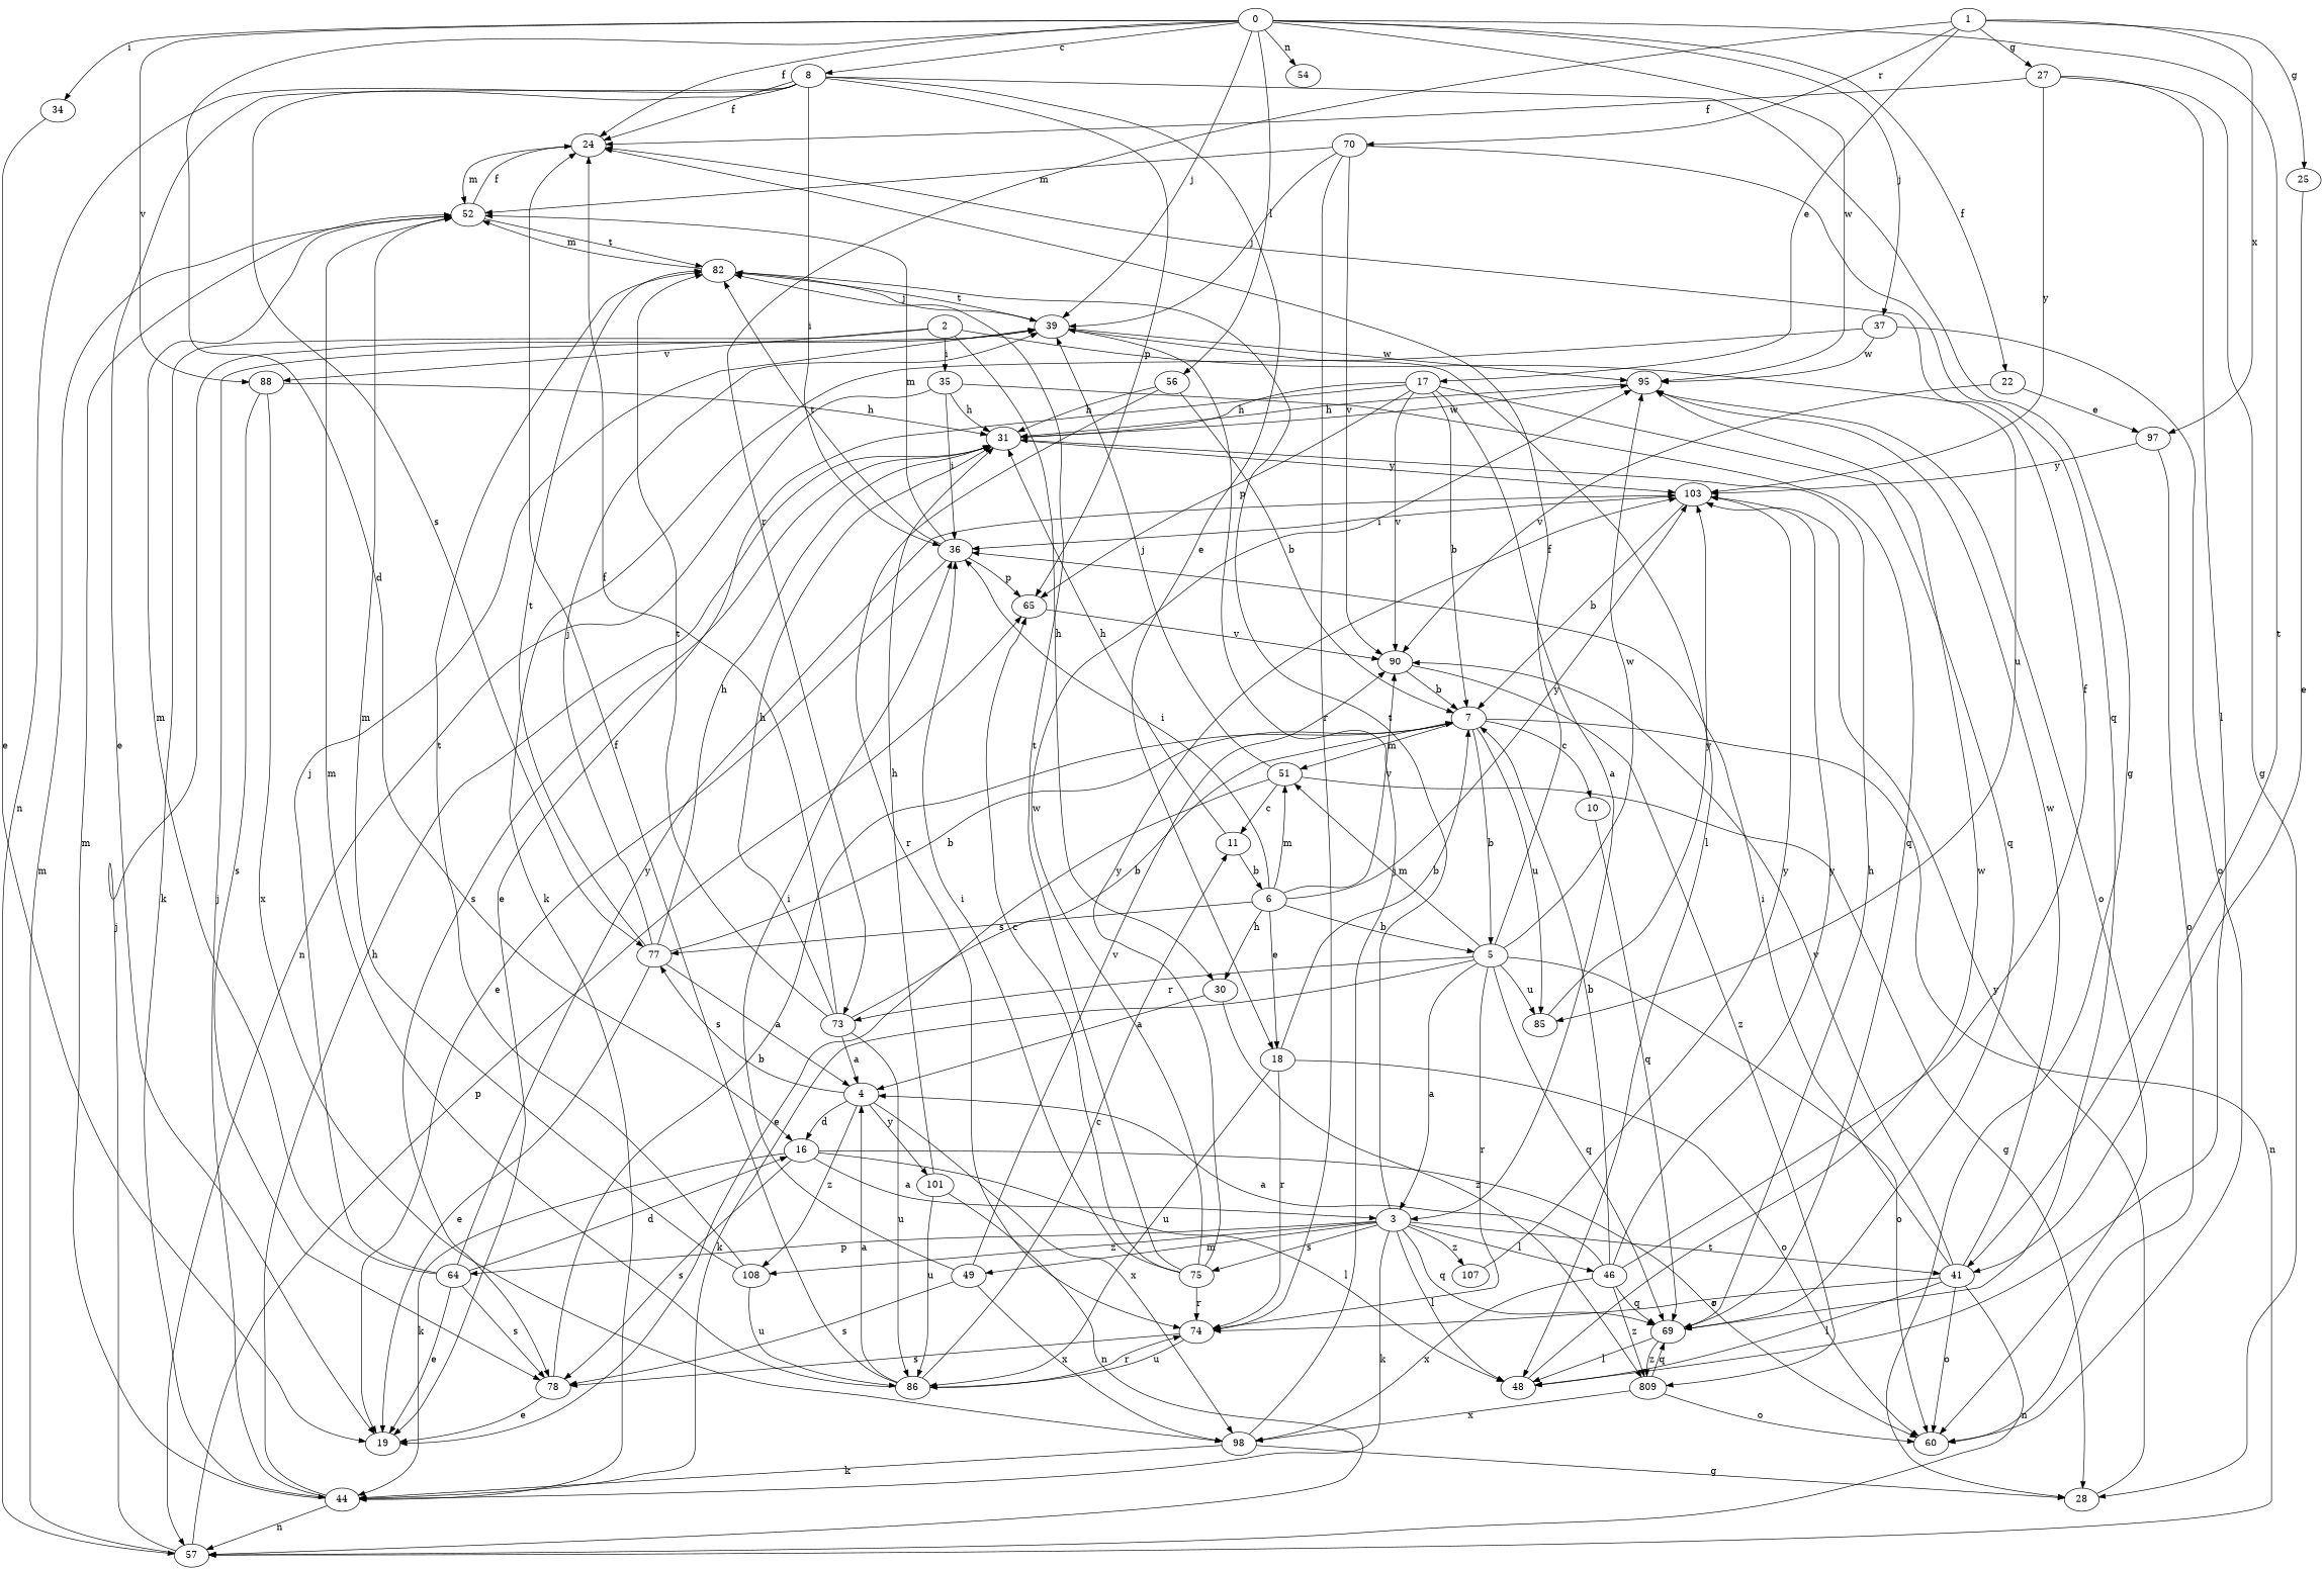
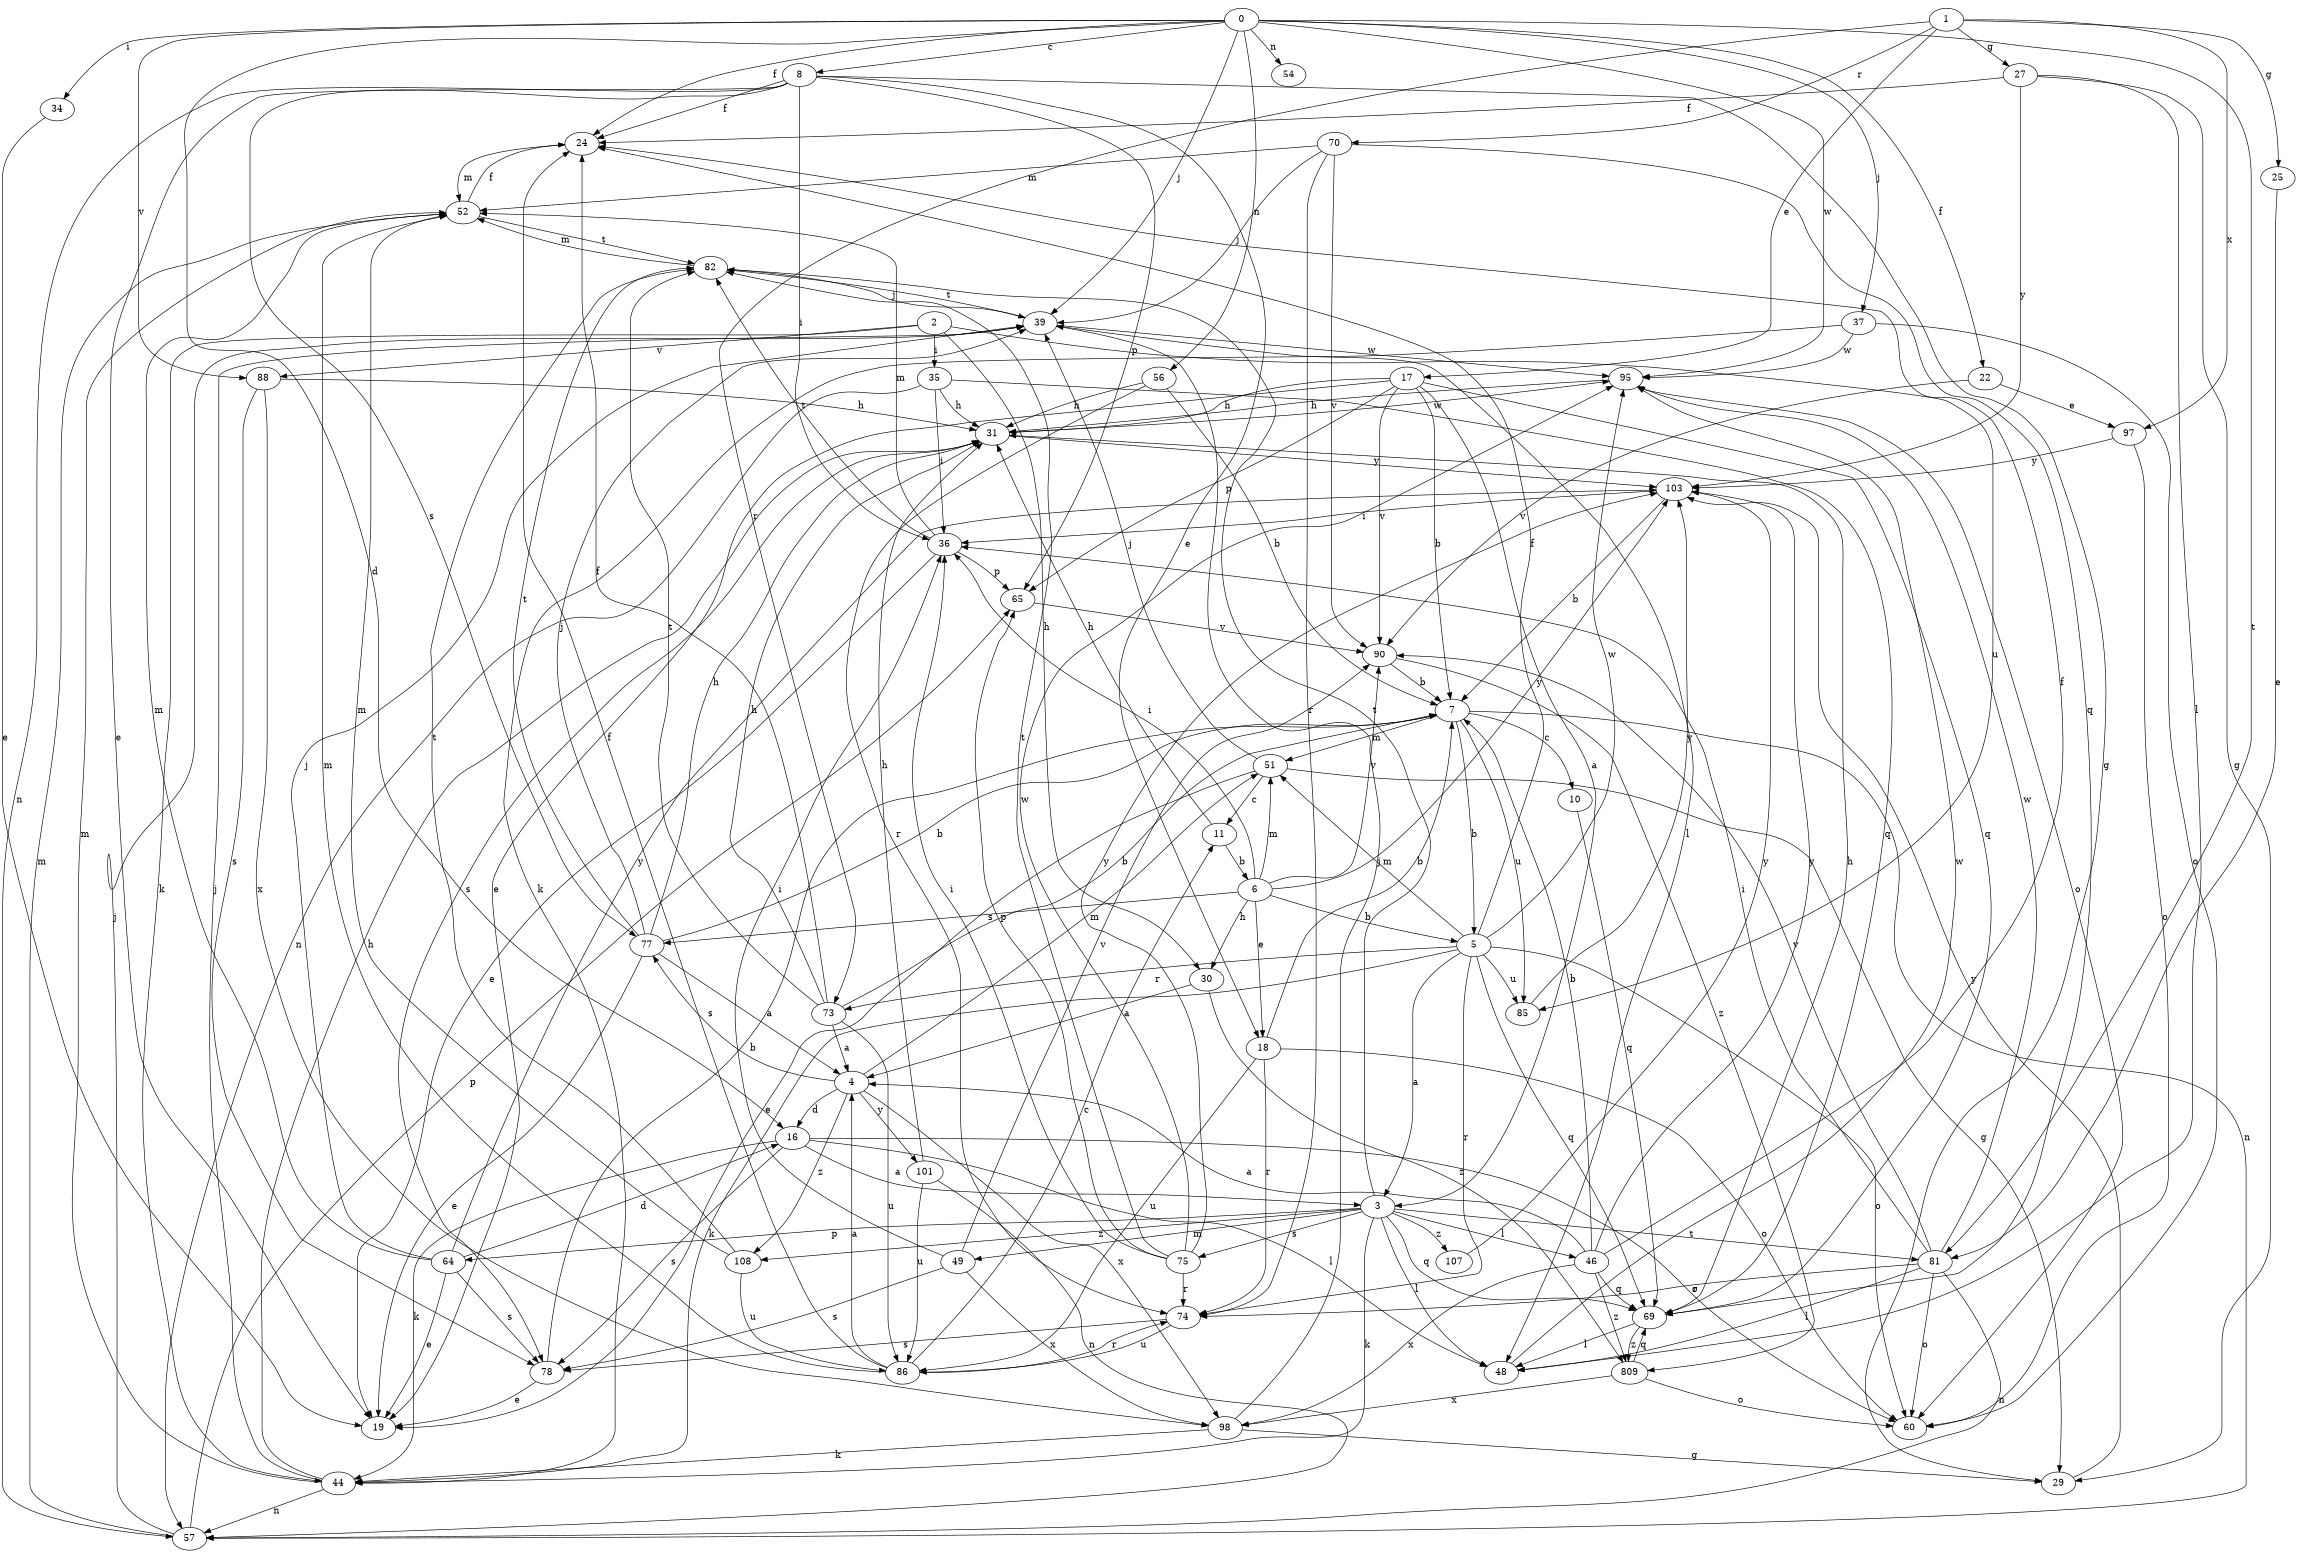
  strict digraph {
    0
    8
    16
    22
    24
    34
    37
    39
    54
    56
-   81 [label=41]
+   81
    88
    95
    77
    18
    36
    57
    19
-   28
+   28 [label=29]
    65
    44
    3
    48
    60
    78
    97
    90
    52
    82
    74
    7
    31
    98
    1
    17
    25
    27
    70
    73
    69
    103
    4
    86
    2
    30
    35
    85
    n48 [label=809]
    46
    49
    64
    75
    107
    108
    51
    101
    11
    5
    6
    10
    0 -> 8 [label=c]
    0 -> 16 [label=d]
    0 -> 22 [label=f]
    0 -> 24 [label=f]
    0 -> 34 [label=i]
    0 -> 37 [label=j]
    0 -> 39 [label=j]
    0 -> 54 [label=n]
-   0 -> 56 [label=l]
+   0 -> 56 [label=n]
    0 -> 81 [label=t]
    0 -> 88 [label=v]
    0 -> 95 [label=w]
    8 -> 24 [label=f]
    8 -> 77 [label=s]
    8 -> 18 [label=e]
    8 -> 36 [label=i]
    8 -> 57 [label=n]
    8 -> 19 [label=e]
    8 -> 28 [label=g]
    8 -> 65 [label=p]
    16 -> 44 [label=k]
    16 -> 3 [label=a]
    16 -> 48 [label=l]
    16 -> 60 [label=o]
    16 -> 78 [label=s]
    22 -> 97 [label=e]
    22 -> 90 [label=v]
    24 -> 52 [label=m]
    34 -> 19 [label=e]
    37 -> 95 [label=w]
    37 -> 44 [label=k]
    37 -> 60 [label=o]
    39 -> 95 [label=w]
    39 -> 48 [label=l]
    39 -> 82 [label=t]
    56 -> 74 [label=r]
    56 -> 7 [label=b]
    56 -> 31 [label=h]
    81 -> 95 [label=w]
    81 -> 36 [label=i]
    81 -> 57 [label=n]
    81 -> 48 [label=l]
    81 -> 60 [label=o]
    81 -> 90 [label=v]
    81 -> 74 [label=r]
    88 -> 78 [label=s]
    88 -> 31 [label=h]
    88 -> 98 [label=x]
    95 -> 60 [label=o]
    95 -> 31 [label=h]
    77 -> 39 [label=j]
    77 -> 19 [label=e]
    77 -> 82 [label=t]
    77 -> 7 [label=b]
    77 -> 31 [label=h]
    77 -> 4 [label=a]
    18 -> 60 [label=o]
    18 -> 74 [label=r]
    18 -> 7 [label=b]
    18 -> 86 [label=u]
    36 -> 19 [label=e]
    36 -> 65 [label=p]
    36 -> 52 [label=m]
    36 -> 82 [label=t]
    57 -> 39 [label=j]
    57 -> 65 [label=p]
    57 -> 52 [label=m]
    28 -> 103 [label=y]
    65 -> 90 [label=v]
    44 -> 39 [label=j]
    44 -> 57 [label=n]
    44 -> 52 [label=m]
    44 -> 31 [label=h]
    3 -> 81 [label=t]
    3 -> 44 [label=k]
    3 -> 48 [label=l]
    3 -> 82 [label=t]
    3 -> 69 [label=q]
    3 -> 46 [label=l]
    3 -> 49 [label=m]
    3 -> 64 [label=p]
    3 -> 75 [label=s]
    3 -> 107 [label=z]
    3 -> 108 [label=z]
    48 -> 95 [label=w]
    78 -> 19 [label=e]
    78 -> 7 [label=b]
    97 -> 60 [label=o]
    97 -> 103 [label=y]
    90 -> 7 [label=b]
    90 -> n48 [label=z]
    52 -> 24 [label=f]
    52 -> 82 [label=t]
    82 -> 39 [label=j]
    82 -> 52 [label=m]
    74 -> 78 [label=s]
    74 -> 86 [label=u]
    7 -> 57 [label=n]
    7 -> 85 [label=u]
    7 -> 51 [label=m]
    7 -> 5 [label=b]
    7 -> 10 [label=c]
    31 -> 95 [label=w]
    31 -> 78 [label=s]
    31 -> 103 [label=y]
    98 -> 39 [label=j]
    98 -> 28 [label=g]
    98 -> 44 [label=k]
    1 -> 97 [label=x]
    1 -> 17 [label=e]
    1 -> 25 [label=g]
    1 -> 27 [label=g]
    1 -> 70 [label=r]
    1 -> 73 [label=r]
    17 -> 19 [label=e]
    17 -> 65 [label=p]
    17 -> 3 [label=a]
    17 -> 90 [label=v]
    17 -> 7 [label=b]
    17 -> 31 [label=h]
    17 -> 69 [label=q]
    25 -> 81 [label=e]
    27 -> 24 [label=f]
    27 -> 28 [label=g]
    27 -> 48 [label=l]
    27 -> 103 [label=y]
    70 -> 39 [label=j]
    70 -> 90 [label=v]
    70 -> 52 [label=m]
    70 -> 74 [label=r]
    70 -> 69 [label=q]
    73 -> 24 [label=f]
    73 -> 82 [label=t]
    73 -> 7 [label=b]
    73 -> 31 [label=h]
    73 -> 4 [label=a]
    73 -> 86 [label=u]
    69 -> 48 [label=l]
    69 -> 31 [label=h]
    69 -> n48 [label=z]
    103 -> 36 [label=i]
    103 -> 7 [label=b]
    4 -> 16 [label=d]
    4 -> 77 [label=s]
    4 -> 98 [label=x]
    4 -> 108 [label=z]
+   4 -> 51 [label=m]
    4 -> 101 [label=y]
    86 -> 24 [label=f]
    86 -> 52 [label=m]
    86 -> 74 [label=r]
    86 -> 4 [label=a]
    86 -> 11 [label=c]
    2 -> 88 [label=v]
    2 -> 44 [label=k]
    2 -> 30 [label=h]
    2 -> 35 [label=i]
    2 -> 85 [label=u]
    30 -> 4 [label=a]
    30 -> n48 [label=z]
    35 -> 36 [label=i]
    35 -> 57 [label=n]
    35 -> 31 [label=h]
    35 -> 69 [label=q]
    85 -> 103 [label=y]
    n48 -> 60 [label=o]
    n48 -> 98 [label=x]
    n48 -> 69 [label=q]
    46 -> 24 [label=f]
    46 -> 7 [label=b]
    46 -> 98 [label=x]
    46 -> 69 [label=q]
    46 -> 103 [label=y]
    46 -> 4 [label=a]
    46 -> n48 [label=z]
    49 -> 36 [label=i]
    49 -> 78 [label=s]
    49 -> 90 [label=v]
    49 -> 98 [label=x]
    64 -> 16 [label=d]
    64 -> 39 [label=j]
    64 -> 19 [label=e]
    64 -> 78 [label=s]
    64 -> 52 [label=m]
    64 -> 103 [label=y]
    75 -> 95 [label=w]
    75 -> 36 [label=i]
-   75 -> 65 [label=c]
+   75 -> 65 [label=p]
    75 -> 82 [label=t]
    75 -> 74 [label=r]
    75 -> 103 [label=y]
    107 -> 103 [label=y]
    108 -> 52 [label=m]
    108 -> 82 [label=t]
    108 -> 86 [label=u]
    51 -> 39 [label=j]
    51 -> 19 [label=e]
    51 -> 28 [label=g]
    51 -> 11 [label=c]
    101 -> 57 [label=n]
    101 -> 31 [label=h]
    101 -> 86 [label=u]
    11 -> 31 [label=h]
    11 -> 6 [label=b]
    5 -> 24 [label=f]
    5 -> 95 [label=w]
    5 -> 44 [label=k]
    5 -> 3 [label=a]
    5 -> 60 [label=o]
    5 -> 74 [label=r]
    5 -> 73 [label=r]
    5 -> 69 [label=q]
    5 -> 85 [label=u]
    5 -> 51 [label=m]
    6 -> 77 [label=s]
    6 -> 18 [label=e]
    6 -> 36 [label=i]
    6 -> 90 [label=v]
    6 -> 103 [label=y]
    6 -> 30 [label=h]
    6 -> 51 [label=m]
    6 -> 5 [label=b]
    10 -> 69 [label=q]
  }
